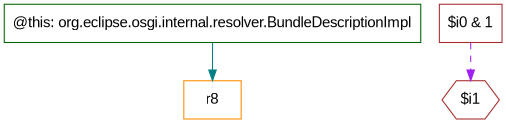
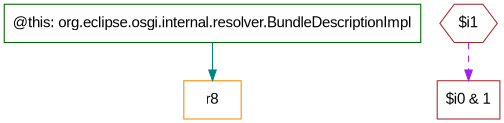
  digraph {
    fontname="Liberation Sans"
    node [color=brown fontname="Liberation Sans" shape=box]
    edge [fontname="Liberation Sans"]
    n1 [color=darkgreen label="@this: org.eclipse.osgi.internal.resolver.BundleDescriptionImpl"]
    n2 [color=darkorange label=r8]
    n3 [label="$i0 & 1"]
    n4 [label="$i1" shape=hexagon]
    n1 -> n2 [color=teal style=solid]
-   n3 -> n4 [color=purple style=dashed]
+   n4 -> n3 [color=purple style=dashed]
  }
